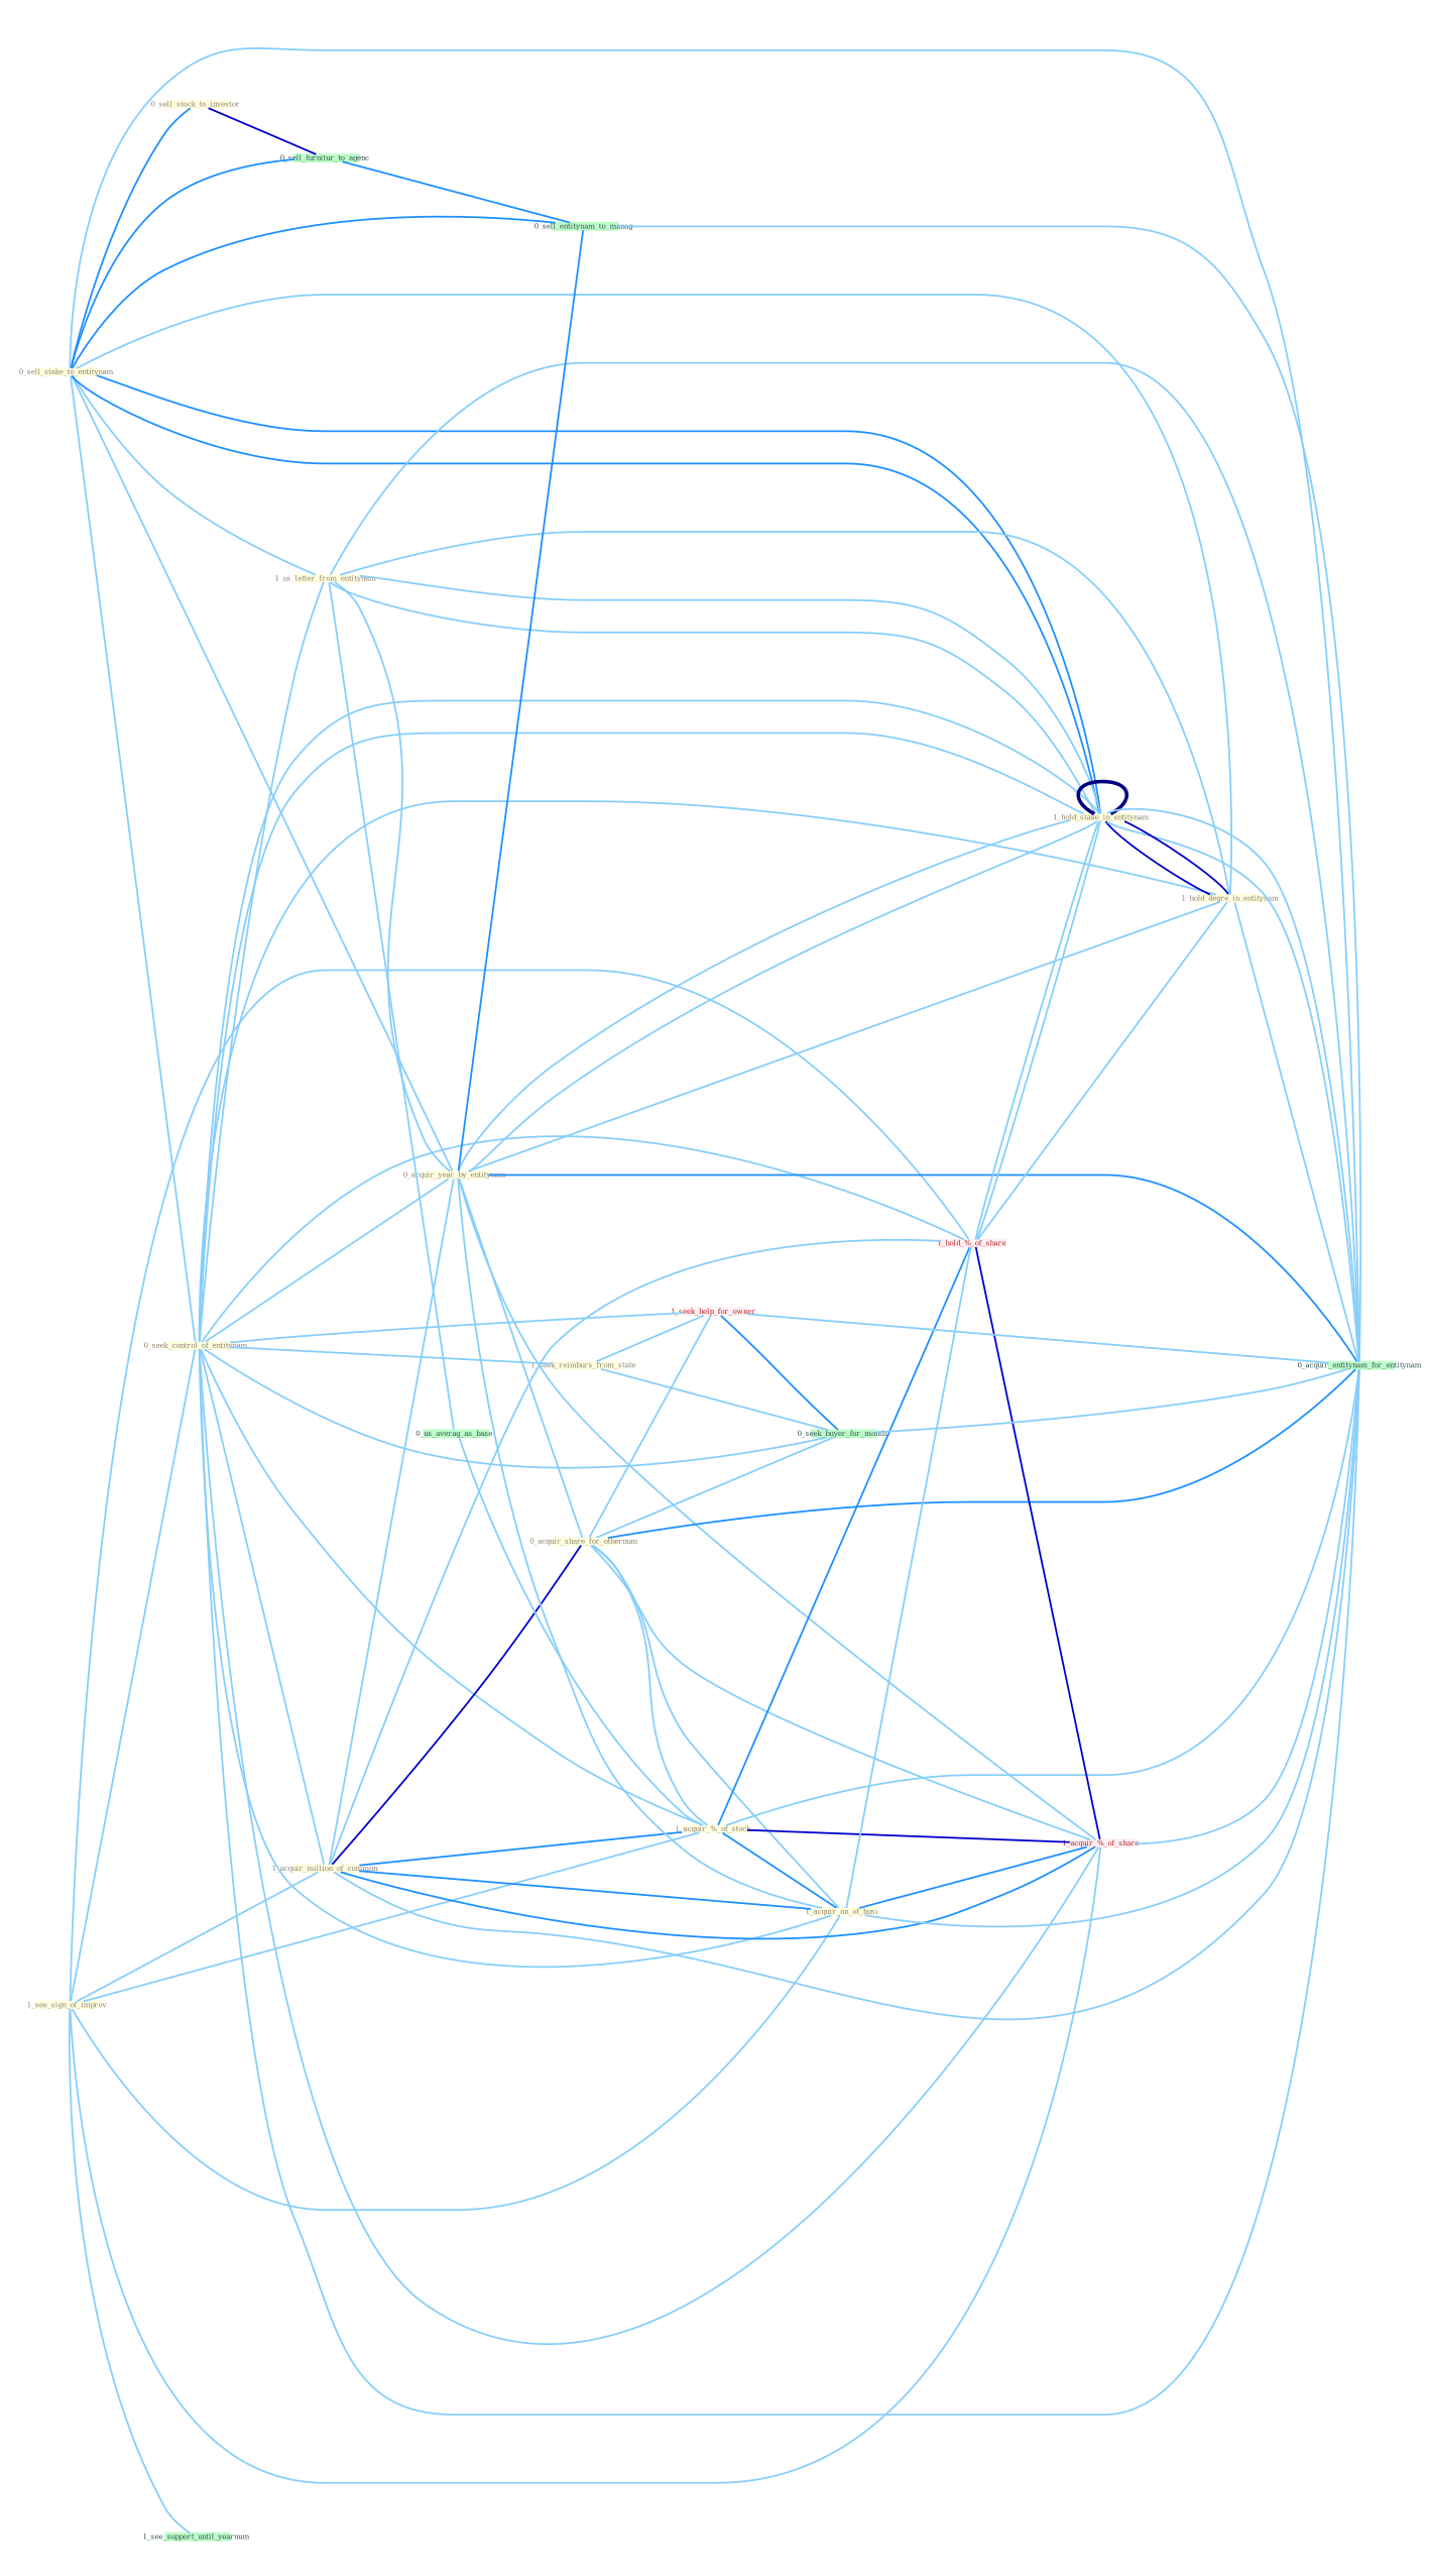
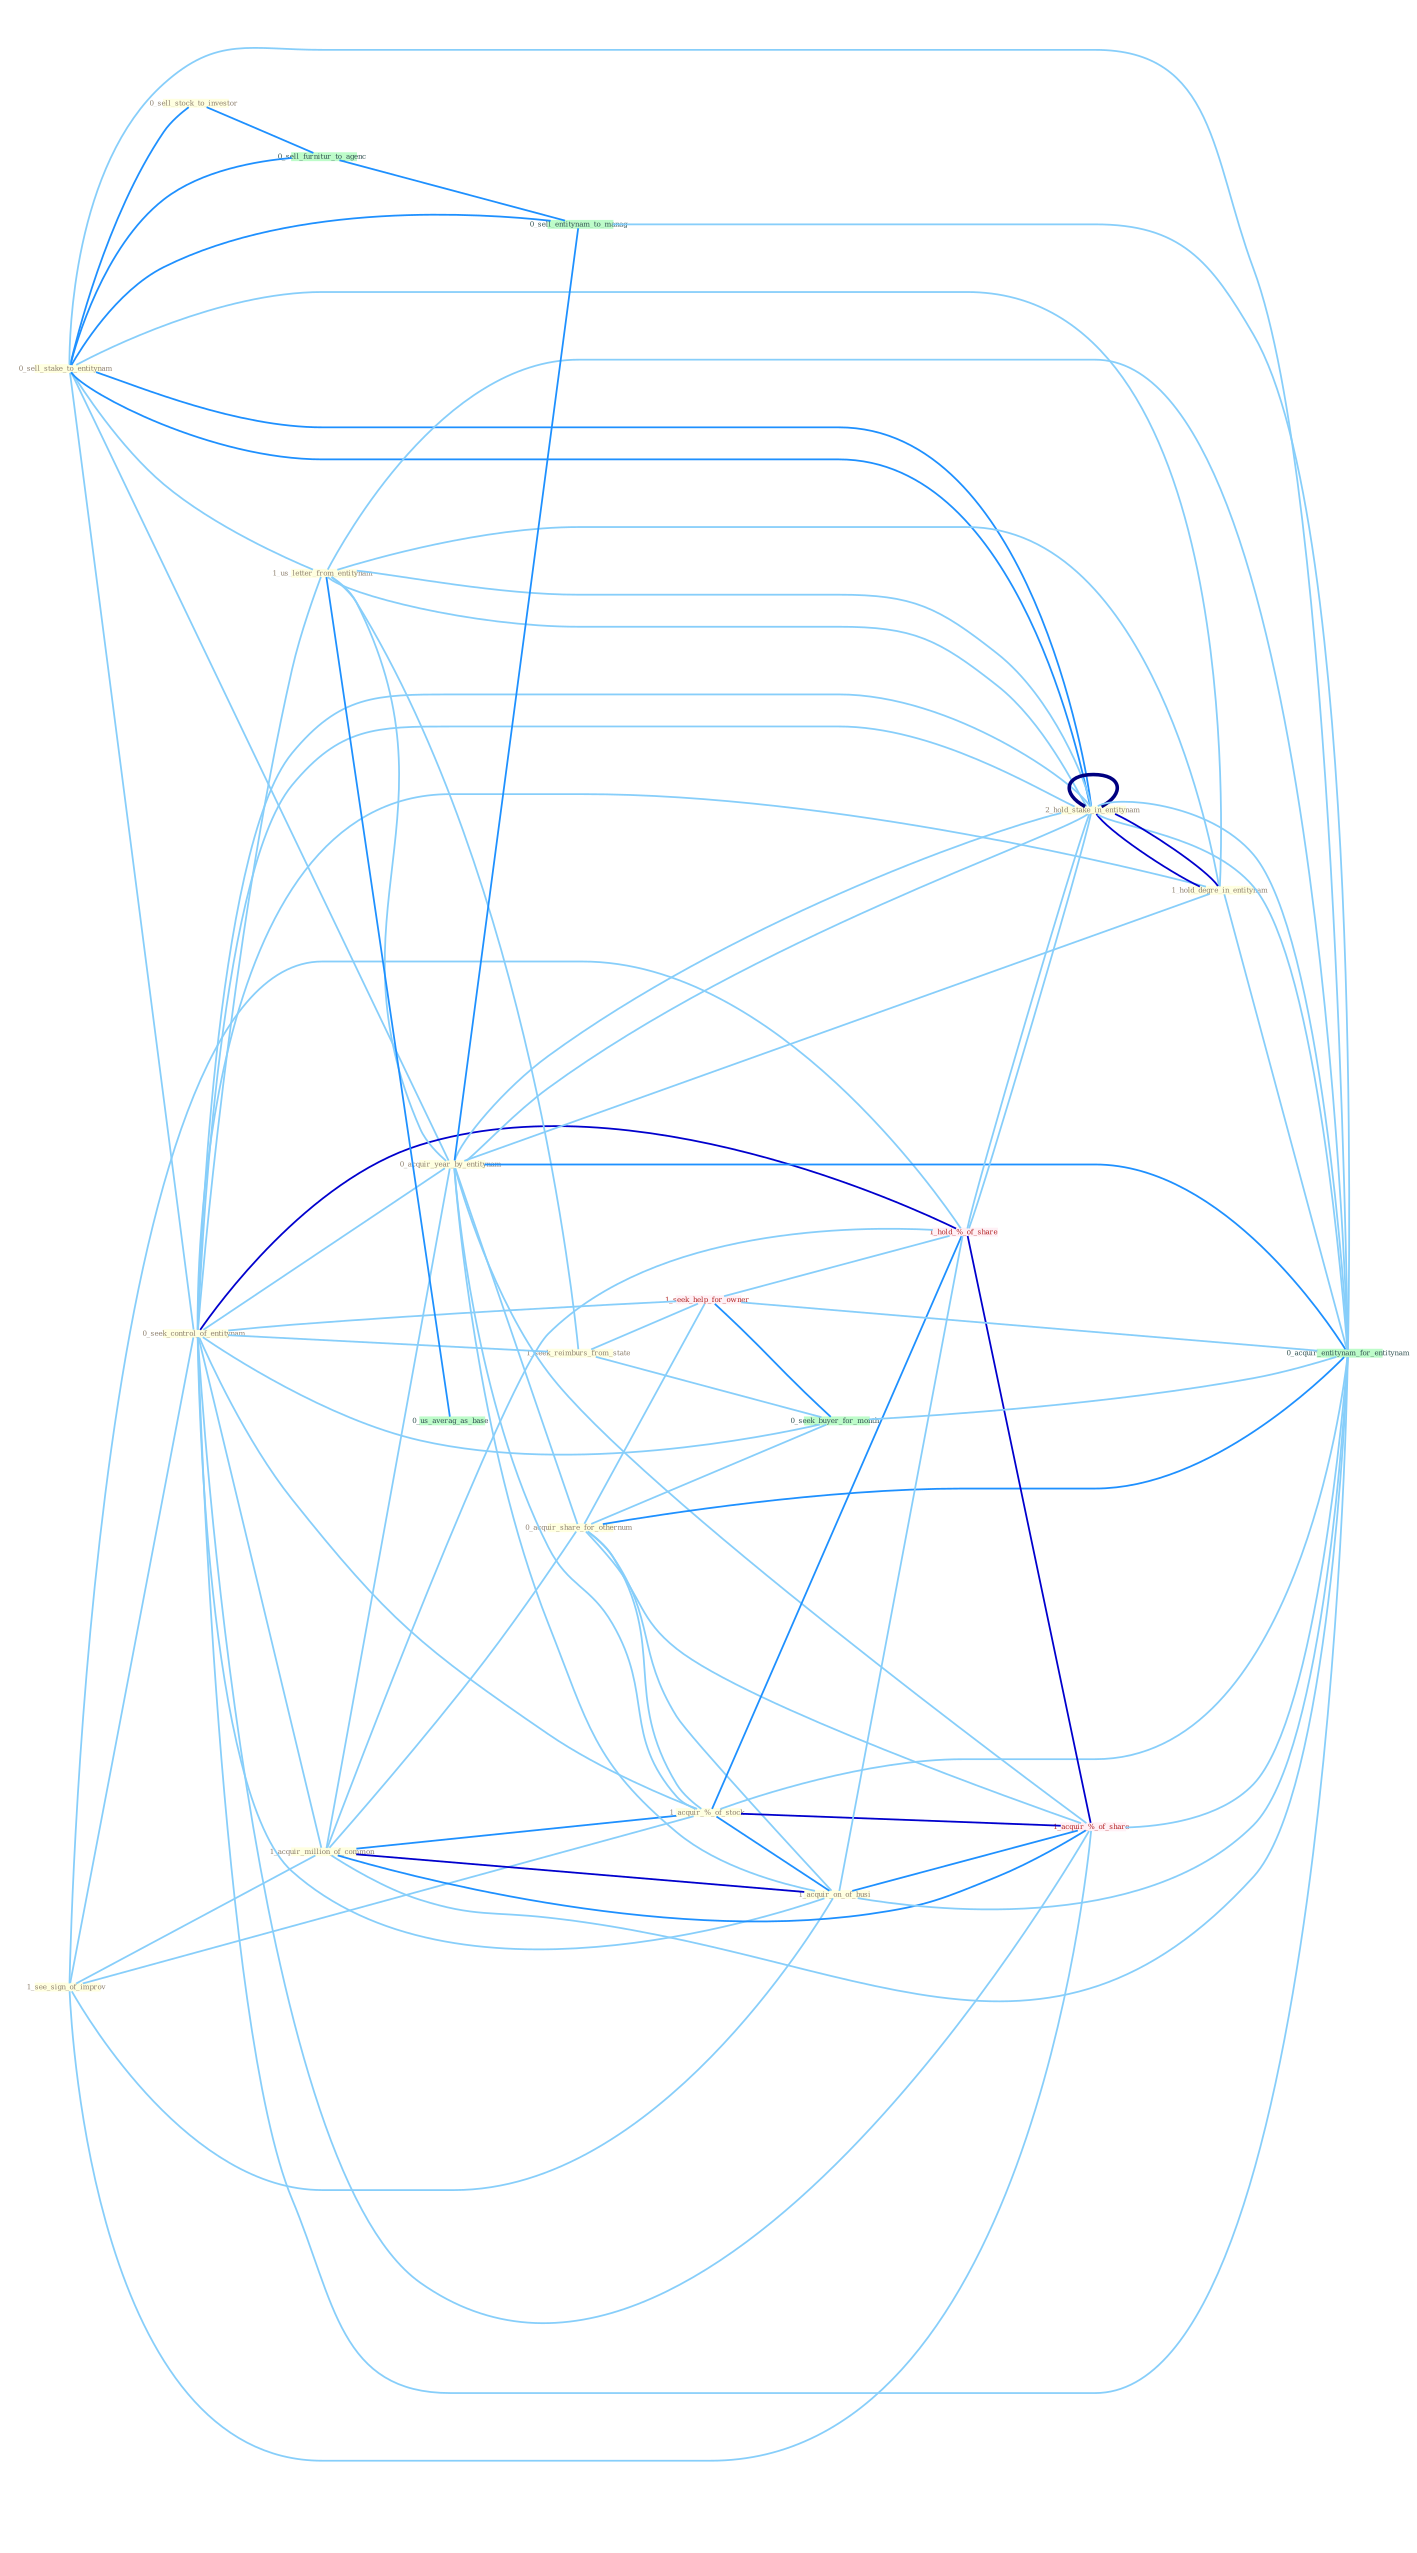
  graph {
    rankdir=LR
    node [color="#ffffe0" fixedsize=true fontcolor="#8b7d6b" fontsize=4 shape=polygon style=filled]
    edge [color="#87cefa" w=1]
    "0_sell_stake_to_entitynam " [height=.06 width=.5]
    "1_see_sign_of_improv " [height=.06 width=.5]
    "0_seek_control_of_entitynam " [height=.06 width=.5]
    "1_acquir_million_of_common " [height=.06 width=.5]
    "1_us_letter_from_entitynam " [height=.06 width=.5]
    "0_acquir_year_by_entitynam " [height=.06 width=.5]
    "0_acquir_share_for_othernum " [height=.06 width=.5]
    "1_acquir_%_of_stock " [height=.06 width=.5]
-   "1_hold_stake_in_entitynam " [height=.06 width=.5]
+   "1_hold_stake_in_entitynam " [height=.06 width=.5 label="2_hold_stake_in_entitynam"]
    "1_hold_degre_in_entitynam " [height=.06 width=.5]
    "0_sell_stock_to_investor " [height=.06 width=.5]
    "1_seek_reimburs_from_state " [height=.06 width=.5]
    "1_acquir_on_of_busi " [height=.06 width=.5]
    "1_hold_%_of_share " [color="#fff0f5" fontcolor="#b22222" height=.06 width=.5]
    "1_seek_help_for_owner " [color="#fff0f5" fontcolor="#b22222" height=.06 width=.5]
    "1_acquir_%_of_share " [color="#fff0f5" fontcolor="#b22222" height=.06 width=.5]
    "0_sell_furnitur_to_agenc " [color="#BDFCC9" fontcolor="#2f4f4f" height=.06 width=.5]
    "0_sell_entitynam_to_manag " [color="#BDFCC9" fontcolor="#2f4f4f" height=.06 width=.5]
    "0_acquir_entitynam_for_entitynam " [color="#BDFCC9" fontcolor="#2f4f4f" height=.06 width=.5]
-   "1_see_support_until_yearnum " [color="#BDFCC9" fontcolor="#2f4f4f" height=.06 width=.5]
    "0_seek_buyer_for_month " [color="#BDFCC9" fontcolor="#2f4f4f" height=.06 width=.5]
    "0_us_averag_as_base " [color="#BDFCC9" fontcolor="#2f4f4f" height=.06 width=.5]
    subgraph sub_1 {
      "0_sell_stake_to_entitynam "
      "1_see_sign_of_improv "
      "0_seek_control_of_entitynam "
      "1_acquir_million_of_common "
      "1_us_letter_from_entitynam "
      "0_acquir_year_by_entitynam "
      "0_acquir_share_for_othernum "
      "1_acquir_%_of_stock "
      "1_hold_stake_in_entitynam "
      "1_hold_degre_in_entitynam "
      "0_sell_stock_to_investor "
      "1_seek_reimburs_from_state "
      "1_acquir_on_of_busi "
    }
    subgraph sub_2 {
      "1_hold_stake_in_entitynam "
      "1_hold_%_of_share "
      "1_seek_help_for_owner "
      "1_acquir_%_of_share "
    }
    "0_sell_stake_to_entitynam " -- "0_seek_control_of_entitynam "
    "0_sell_stake_to_entitynam " -- "1_us_letter_from_entitynam "
    "0_sell_stake_to_entitynam " -- "0_acquir_year_by_entitynam "
    "0_sell_stake_to_entitynam " -- "1_hold_stake_in_entitynam " [color="#1e90ff" w=2]
    "0_sell_stake_to_entitynam " -- "1_hold_stake_in_entitynam " [color="#1e90ff" w=2]
    "0_sell_stake_to_entitynam " -- "1_hold_degre_in_entitynam "
    "0_sell_stake_to_entitynam " -- "0_sell_stock_to_investor " [color="#1e90ff" w=2]
    "0_sell_stake_to_entitynam " -- "0_sell_furnitur_to_agenc " [color="#1e90ff" w=2]
    "0_sell_stake_to_entitynam " -- "0_sell_entitynam_to_manag " [color="#1e90ff" w=2]
    "0_sell_stake_to_entitynam " -- "0_acquir_entitynam_for_entitynam "
    "1_see_sign_of_improv " -- "0_seek_control_of_entitynam "
    "1_see_sign_of_improv " -- "1_acquir_million_of_common "
    "1_see_sign_of_improv " -- "1_acquir_%_of_stock "
    "1_see_sign_of_improv " -- "1_acquir_on_of_busi "
    "1_see_sign_of_improv " -- "1_hold_%_of_share "
    "1_see_sign_of_improv " -- "1_acquir_%_of_share "
-   "1_see_sign_of_improv " -- "1_see_support_until_yearnum "
    "0_seek_control_of_entitynam " -- "1_acquir_million_of_common "
    "0_seek_control_of_entitynam " -- "1_us_letter_from_entitynam "
    "0_seek_control_of_entitynam " -- "0_acquir_year_by_entitynam "
    "0_seek_control_of_entitynam " -- "1_acquir_%_of_stock "
    "0_seek_control_of_entitynam " -- "1_hold_stake_in_entitynam "
    "0_seek_control_of_entitynam " -- "1_hold_stake_in_entitynam "
    "0_seek_control_of_entitynam " -- "1_hold_degre_in_entitynam "
    "0_seek_control_of_entitynam " -- "1_seek_reimburs_from_state "
    "0_seek_control_of_entitynam " -- "1_acquir_on_of_busi "
-   "0_seek_control_of_entitynam " -- "1_hold_%_of_share "
+   "0_seek_control_of_entitynam " -- "1_hold_%_of_share " [color="#0000cd"]
    "0_seek_control_of_entitynam " -- "1_seek_help_for_owner "
    "0_seek_control_of_entitynam " -- "1_acquir_%_of_share "
    "0_seek_control_of_entitynam " -- "0_acquir_entitynam_for_entitynam "
    "0_seek_control_of_entitynam " -- "0_seek_buyer_for_month "
    "1_acquir_million_of_common " -- "0_acquir_year_by_entitynam "
-   "1_acquir_million_of_common " -- "0_acquir_share_for_othernum " [color="#0000cd"]
+   "1_acquir_million_of_common " -- "0_acquir_share_for_othernum "
    "1_acquir_million_of_common " -- "1_acquir_%_of_stock " [color="#1e90ff" w=2]
-   "1_acquir_million_of_common " -- "1_acquir_on_of_busi " [color="#1e90ff" w=2]
+   "1_acquir_million_of_common " -- "1_acquir_on_of_busi " [color="#0000cd" w=2]
    "1_acquir_million_of_common " -- "1_hold_%_of_share "
    "1_acquir_million_of_common " -- "1_acquir_%_of_share " [color="#1e90ff" w=2]
    "1_acquir_million_of_common " -- "0_acquir_entitynam_for_entitynam "
    "1_us_letter_from_entitynam " -- "0_acquir_year_by_entitynam "
    "1_us_letter_from_entitynam " -- "1_hold_stake_in_entitynam "
    "1_us_letter_from_entitynam " -- "1_hold_stake_in_entitynam "
    "1_us_letter_from_entitynam " -- "1_hold_degre_in_entitynam "
+   "1_us_letter_from_entitynam " -- "1_seek_reimburs_from_state "
    "1_us_letter_from_entitynam " -- "0_acquir_entitynam_for_entitynam "
-   "1_us_letter_from_entitynam " -- "0_us_averag_as_base "
+   "1_us_letter_from_entitynam " -- "0_us_averag_as_base " [color="#1e90ff"]
    "0_acquir_year_by_entitynam " -- "0_acquir_share_for_othernum "
-   "0_us_averag_as_base " -- "1_acquir_%_of_stock "
+   "0_acquir_year_by_entitynam " -- "1_acquir_%_of_stock "
    "0_acquir_year_by_entitynam " -- "1_hold_stake_in_entitynam "
    "0_acquir_year_by_entitynam " -- "1_hold_stake_in_entitynam "
    "0_acquir_year_by_entitynam " -- "1_hold_degre_in_entitynam "
    "0_acquir_year_by_entitynam " -- "1_acquir_on_of_busi "
    "0_acquir_year_by_entitynam " -- "1_acquir_%_of_share "
    "0_acquir_year_by_entitynam " -- "0_sell_entitynam_to_manag " [color="#1e90ff" w=2]
    "0_acquir_year_by_entitynam " -- "0_acquir_entitynam_for_entitynam " [color="#1e90ff" w=2]
    "0_acquir_share_for_othernum " -- "1_acquir_%_of_stock "
    "0_acquir_share_for_othernum " -- "1_acquir_on_of_busi "
    "0_acquir_share_for_othernum " -- "1_seek_help_for_owner "
    "0_acquir_share_for_othernum " -- "1_acquir_%_of_share "
    "0_acquir_share_for_othernum " -- "0_acquir_entitynam_for_entitynam " [color="#1e90ff" w=2]
    "0_acquir_share_for_othernum " -- "0_seek_buyer_for_month "
    "1_acquir_%_of_stock " -- "1_acquir_on_of_busi " [color="#1e90ff" w=2]
    "1_acquir_%_of_stock " -- "1_hold_%_of_share " [color="#1e90ff" w=2]
    "1_acquir_%_of_stock " -- "1_acquir_%_of_share " [color="#0000cd" w=3]
    "1_acquir_%_of_stock " -- "0_acquir_entitynam_for_entitynam "
    "1_hold_stake_in_entitynam " -- "1_hold_stake_in_entitynam " [color="#000080" style=bold w=4]
    "1_hold_stake_in_entitynam " -- "1_hold_degre_in_entitynam " [color="#0000cd" w=3]
    "1_hold_stake_in_entitynam " -- "1_hold_%_of_share "
    "1_hold_stake_in_entitynam " -- "0_acquir_entitynam_for_entitynam "
    "1_hold_stake_in_entitynam " -- "0_acquir_entitynam_for_entitynam "
    "1_hold_degre_in_entitynam " -- "1_hold_stake_in_entitynam " [color="#0000cd" w=3]
-   "1_hold_degre_in_entitynam " -- "1_hold_%_of_share "
+   "1_seek_help_for_owner " -- "1_hold_%_of_share "
    "1_hold_degre_in_entitynam " -- "0_acquir_entitynam_for_entitynam "
-   "0_sell_stock_to_investor " -- "0_sell_furnitur_to_agenc " [color="#0000cd" w=2]
+   "0_sell_stock_to_investor " -- "0_sell_furnitur_to_agenc " [color="#1e90ff" w=2]
    "1_seek_reimburs_from_state " -- "1_seek_help_for_owner "
    "1_seek_reimburs_from_state " -- "0_seek_buyer_for_month "
    "1_acquir_on_of_busi " -- "1_hold_%_of_share "
    "1_acquir_on_of_busi " -- "1_acquir_%_of_share " [color="#1e90ff" w=2]
    "1_acquir_on_of_busi " -- "0_acquir_entitynam_for_entitynam "
    "1_hold_%_of_share " -- "1_hold_stake_in_entitynam "
    "1_hold_%_of_share " -- "1_acquir_%_of_share " [color="#0000cd" w=3]
    "1_seek_help_for_owner " -- "0_acquir_entitynam_for_entitynam "
    "1_seek_help_for_owner " -- "0_seek_buyer_for_month " [color="#1e90ff" w=2]
    "1_acquir_%_of_share " -- "0_acquir_entitynam_for_entitynam "
    "0_sell_furnitur_to_agenc " -- "0_sell_entitynam_to_manag " [color="#1e90ff" w=2]
    "0_sell_entitynam_to_manag " -- "0_acquir_entitynam_for_entitynam "
    "0_seek_buyer_for_month " -- "0_acquir_entitynam_for_entitynam "
  }
